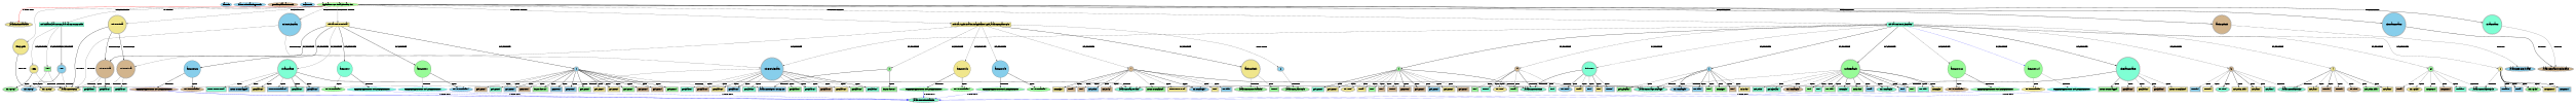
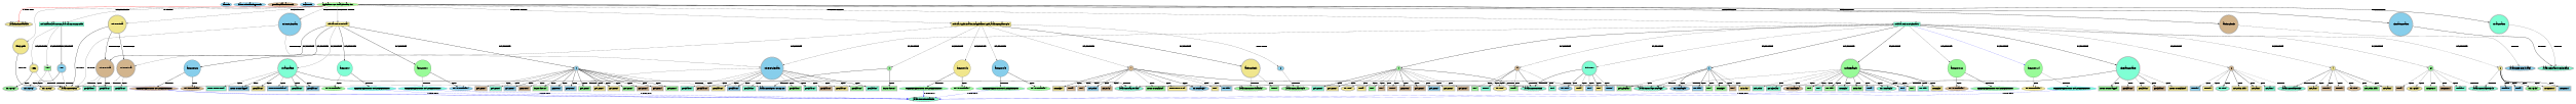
  digraph {
    node [fillcolor=palegreen style=filled isFrameworkType=true vertexType=INSIDE_CALL peripheries=2 shape=box]
    edge [style=solid]
    baseInfo [category=extension_graph fillcolor=skyblue graphId=3690 isAnonymous=false possibleRelation=true isFrameworkType="" vertexType="" peripheries="" shape=""]
    frameworkRelatedTypesInfo [0="javafx.fxml.Initializable" fillcolor=skyblue isFrameworkType="" vertexType="" peripheries="" shape=""]
    possibleCollaborationsInfo [0="3690~CLIENT_METHOD_DECLARATION-INSTANTIATION-~javafx.fxml.Initializable ~javafx.event.EventHandler ~false~true" fillcolor=tan isFrameworkType="" vertexType="" peripheries="" shape=""]
    locationInfo [contextSignature=VcPtVisualSchematicView filePath="/mrempala-sp/sp-master/src/application/VcPtVisualSchematicView.java" fillcolor=skyblue graphId=3690 projectName="mrempala-sp" isFrameworkType="" vertexType="" peripheries="" shape=""]
    n5 [color=red isFrameworkType=false label="application.VcPtVisualSchematicView" vertexType=ROOT_CLIENT_CLASS_DECLARATION peripheries="" shape=""]
    n6 [fillcolor=khaki label="javafx.fxml.Initializable" vertexType=FRAMEWORK_INTERFACE_TYPE shape=""]
    n7 [fillcolor=khaki label=firingSquibs shape=circle vertexType=FIELD_DECLARATION]
    n8 [fillcolor=tan label=label_squibInfo shape=circle vertexType=FIELD_DECLARATION]
    n9 [fillcolor=skyblue label=schematicContainer shape=circle vertexType=FIELD_DECLARATION]
    n10 [fillcolor=skyblue label=universeSchematic shape=circle vertexType=FIELD_DECLARATION]
    n11 [fillcolor=khaki label=universeVisual shape=circle vertexType=FIELD_DECLARATION]
    n12 [fillcolor=aquamarine label=visualContainer shape=circle vertexType=FIELD_DECLARATION]
    n13 [fillcolor=aquamarine isFrameworkType=false label="void initialize(java.net.URL,java.util.ResourceBundle)" vertexType=OVERRIDING_METHOD_DECLARATION peripheries=""]
    n14 [fillcolor=khaki isFrameworkType=false label="void drawUniverseVisual()" vertexType=CLIENT_METHOD_DECLARATION peripheries=""]
    n15 [fillcolor=khaki isFrameworkType=false label="void drawSquibVisual(int,int,application.Squib,javafx.scene.paint.Color)" vertexType=CLIENT_METHOD_DECLARATION peripheries=""]
    n16 [fillcolor=aquamarine isFrameworkType=false label="void drawUniverseSchematic()" vertexType=CLIENT_METHOD_DECLARATION peripheries=""]
    n17 [fillcolor=khaki label="javafx.scene.Group" vertexType=FRAMEWORK_CLASS_TYPE shape=""]
    n18 [fillcolor=skyblue label="javafx.scene.control.Label" vertexType=FRAMEWORK_CLASS_TYPE shape=""]
-   n19 [fillcolor=tan label="javafx.scene.layout.AnchorPane" vertexType=FRAMEWORK_CLASS_TYPE shape=""]
+   n19 [fillcolor=aquamarine label="javafx.scene.layout.AnchorPane" vertexType=FRAMEWORK_CLASS_TYPE shape=""]
    n20 [fillcolor=skyblue label=universeSchematic shape=circle vertexType=VARIABLE_EXPRESION]
    n21 [fillcolor=tan label=universeVisual shape=circle vertexType=VARIABLE_EXPRESION]
    n22 [fillcolor=tan label=universeVisual shape=circle vertexType=VARIABLE_EXPRESION]
    n23 [label=VAR0 vertexType=VARIABLE_EXPRESION]
    n24 [fillcolor=skyblue label=VAR1 shape=circle vertexType=VARIABLE_EXPRESION]
    n25 [fillcolor=khaki label=VAR2 shape=circle vertexType=VARIABLE_EXPRESION]
    n26 [fillcolor=aquamarine label=visualContainer shape=circle vertexType=VARIABLE_EXPRESION]
    n27 [fillcolor=aquamarine isFrameworkType=false label=anonymous7 shape=circle vertexType=VARIABLE_EXPRESION peripheries=""]
    n28 [fillcolor=skyblue label=t shape=circle vertexType=VARIABLE_EXPRESION]
    n29 [isFrameworkType=false label=anonymous11 shape=circle vertexType=VARIABLE_EXPRESION peripheries=""]
    n30 [fillcolor=skyblue isFrameworkType=false label=anonymous26 shape=circle vertexType=VARIABLE_EXPRESION peripheries=""]
    n31 [fillcolor=skyblue label=c vertexType=PARAMETER_DECLARATION shape=""]
    n32 [fillcolor=tan label=r1 shape=circle vertexType=VARIABLE_EXPRESION]
    n33 [fillcolor=khaki isFrameworkType=false label=anonymous46 shape=circle vertexType=VARIABLE_EXPRESION peripheries=""]
    n34 [label=t shape=circle vertexType=VARIABLE_EXPRESION]
    n35 [fillcolor=skyblue isFrameworkType=false label=anonymous49 shape=circle vertexType=VARIABLE_EXPRESION peripheries=""]
    n36 [fillcolor=khaki label=label_squibInfo shape=circle vertexType=VARIABLE_EXPRESION]
    n37 [fillcolor=aquamarine label=schematicContainer shape=circle vertexType=VARIABLE_EXPRESION]
    n38 [fillcolor=khaki label=l shape=circle vertexType=VARIABLE_EXPRESION]
    n39 [fillcolor=khaki label=c shape=circle vertexType=VARIABLE_EXPRESION]
    n40 [fillcolor=skyblue label=r shape=circle vertexType=VARIABLE_EXPRESION]
    n41 [fillcolor=aquamarine label=fireboxText shape=circle vertexType=VARIABLE_EXPRESION]
    n42 [fillcolor=tan label=l2 shape=circle vertexType=VARIABLE_EXPRESION]
    n43 [label=c2 shape=circle vertexType=VARIABLE_EXPRESION]
    n44 [label=squibRectangle shape=circle vertexType=VARIABLE_EXPRESION]
    n45 [label=t shape=circle vertexType=VARIABLE_EXPRESION]
    n46 [fillcolor=tan label=id shape=circle vertexType=VARIABLE_EXPRESION]
    n47 [isFrameworkType=false label=anonymous122 shape=circle vertexType=VARIABLE_EXPRESION peripheries=""]
    n48 [isFrameworkType=false label=anonymous124 shape=circle vertexType=VARIABLE_EXPRESION peripheries=""]
    n49 [label="getChildren()"]
    n50 [fillcolor=aquamarine label="getChildren()"]
    n51 [fillcolor=aquamarine label="getChildren()"]
    n52 [fillcolor=tan label="getChildren()"]
    n53 [fillcolor=khaki label="getChildren()"]
    n54 [fillcolor=skyblue label="getChildren()"]
    n55 [fillcolor=aquamarine label="getChildren()"]
    n56 [label="getChildren()"]
    n57 [fillcolor=aquamarine label="getChildren()"]
    n58 [fillcolor=tan label="getChildren()"]
    n59 [fillcolor=khaki label="getChildren()"]
    n60 [fillcolor=aquamarine label="getChildren()"]
    n61 [fillcolor=aquamarine label="getChildren()"]
    n62 [fillcolor=aquamarine label="getChildren()"]
    n63 [fillcolor=skyblue label="new Group()" vertexType=CONSTRUCTOR_CALL shape=""]
    n64 [fillcolor=khaki label="new Group()" vertexType=CONSTRUCTOR_CALL shape=""]
    n65 [label="new Group()" vertexType=CONSTRUCTOR_CALL shape=""]
    n66 [fillcolor=aquamarine label="javafx.scene.layout.Pane" vertexType=FRAMEWORK_CLASS_TYPE shape=""]
    n67 [fillcolor=aquamarine label="getChildren()"]
    n68 [fillcolor=skyblue label="getChildren()"]
    n69 [fillcolor=aquamarine label="setOnMousePressed()"]
    n70 [fillcolor=skyblue label="setOnMouseDragged()"]
    n71 [fillcolor=khaki label="getChildren()"]
    n72 [fillcolor=skyblue label="setOnMouseReleased()"]
    n73 [color=blue fillcolor=aquamarine isFrameworkType=false label=REFERENCE_ANONYMOUS_DECLARATION vertexType=REFERENCE_ANONYMOUS_DECLARATION peripheries="" shape=""]
    n74 [isFrameworkType=false label="new EventHandler()" vertexType=CONSTRUCTOR_CALL peripheries="" shape=""]
    n75 [fillcolor=skyblue label="javafx.scene.input.MouseEvent" vertexType=FRAMEWORK_CLASS_TYPE]
    n76 [fillcolor=skyblue label="getButton()"]
    n77 [fillcolor=skyblue label="getButton()"]
    n78 [fillcolor=tan label="getButton()"]
    n79 [label="getSceneX()"]
    n80 [fillcolor=khaki label="getSceneY()"]
    n81 [fillcolor=khaki label="getSceneX()"]
    n82 [label="getSceneY()"]
    n83 [fillcolor=tan label="getSceneX()"]
    n84 [fillcolor=tan label="getSceneY()"]
    n85 [label="getSceneX()"]
    n86 [fillcolor=tan label="getSceneY()"]
    n87 [fillcolor=aquamarine label="getSceneX()"]
    n88 [fillcolor=skyblue label="getSceneY()"]
    n89 [label="isControlDown()"]
    n90 [color=blue fillcolor=aquamarine isFrameworkType=false label=REFERENCE_ANONYMOUS_DECLARATION vertexType=REFERENCE_ANONYMOUS_DECLARATION peripheries="" shape=""]
    n91 [fillcolor=skyblue isFrameworkType=false label="new EventHandler()" vertexType=CONSTRUCTOR_CALL peripheries="" shape=""]
    n92 [color=blue fillcolor=tan isFrameworkType=false label=REFERENCE_ANONYMOUS_DECLARATION vertexType=REFERENCE_ANONYMOUS_DECLARATION peripheries="" shape=""]
    n93 [fillcolor=tan isFrameworkType=false label="new EventHandler()" vertexType=CONSTRUCTOR_CALL peripheries="" shape=""]
    n94 [fillcolor=aquamarine label="javafx.event.EventHandler" vertexType=FRAMEWORK_INTERFACE_TYPE shape=""]
    n95 [label="javafx.scene.paint.Color" vertexType=FRAMEWORK_CLASS_TYPE shape=""]
    n96 [fillcolor=aquamarine label="javafx.scene.shape.Rectangle" vertexType=FRAMEWORK_CLASS_TYPE shape=""]
    n97 [fillcolor=skyblue label="new Rectangle()" vertexType=CONSTRUCTOR_CALL shape=""]
    n98 [fillcolor=khaki label="setX()"]
    n99 [fillcolor=tan label="setY()"]
    n100 [fillcolor=skyblue label="setWidth()"]
    n101 [fillcolor=khaki label="setHeight()"]
    n102 [fillcolor=tan label="setFill()"]
    n103 [fillcolor=skyblue label="setStroke()"]
    n104 [fillcolor=tan label="setStroke()"]
    n105 [label="setOnMouseClicked()"]
    n106 [fillcolor=khaki label="setOnMouseMoved()"]
    n107 [color=blue isFrameworkType=false label=REFERENCE_ANONYMOUS_DECLARATION vertexType=REFERENCE_ANONYMOUS_DECLARATION peripheries="" shape=""]
    n108 [isFrameworkType=false label="new EventHandler()" vertexType=CONSTRUCTOR_CALL peripheries="" shape=""]
    n109 [label="isControlDown()"]
    n110 [color=blue isFrameworkType=false label=REFERENCE_ANONYMOUS_DECLARATION vertexType=REFERENCE_ANONYMOUS_DECLARATION peripheries="" shape=""]
    n111 [isFrameworkType=false label="new EventHandler()" vertexType=CONSTRUCTOR_CALL peripheries="" shape=""]
    n112 [label="javafx.scene.control.Labeled" vertexType=FRAMEWORK_CLASS_TYPE shape=""]
    n113 [label="setText()"]
    n114 [fillcolor=khaki label="getChildren()"]
    n115 [fillcolor=tan label="getChildren()"]
    n116 [fillcolor=khaki label="setOnMouseClicked()"]
    n117 [label="setOnMouseDragged()"]
    n118 [fillcolor=tan label="getChildren()"]
    n119 [fillcolor=aquamarine label="javafx.scene.shape.Line" vertexType=FRAMEWORK_CLASS_TYPE shape=""]
    n120 [fillcolor=tan label="new Line()" vertexType=CONSTRUCTOR_CALL shape=""]
    n121 [label="setStrokeWidth()"]
    n122 [fillcolor=khaki label="setStartX()"]
    n123 [fillcolor=khaki label="setStartY()"]
    n124 [fillcolor=tan label="setEndX()"]
    n125 [fillcolor=tan label="setEndY()"]
    n126 [fillcolor=aquamarine label="javafx.scene.shape.Circle" vertexType=FRAMEWORK_CLASS_TYPE shape=""]
    n127 [label="new Circle()" vertexType=CONSTRUCTOR_CALL shape=""]
    n128 [fillcolor=khaki label="setCenterX()"]
    n129 [fillcolor=skyblue label="setCenterY()"]
    n130 [fillcolor=skyblue label="setRadius()"]
    n131 [fillcolor=skyblue label="setFill()"]
    n132 [fillcolor=skyblue label="new Rectangle()" vertexType=CONSTRUCTOR_CALL shape=""]
    n133 [fillcolor=skyblue label="setWidth()"]
    n134 [label="setHeight()"]
    n135 [label="setX()"]
    n136 [fillcolor=tan label="setY()"]
    n137 [fillcolor=khaki label="setStroke()"]
    n138 [label="getStyleClass()"]
    n139 [fillcolor=aquamarine label="javafx.scene.text.Text" vertexType=FRAMEWORK_CLASS_TYPE shape=""]
    n140 [fillcolor=skyblue label="new Text()" vertexType=CONSTRUCTOR_CALL shape=""]
    n141 [fillcolor=khaki label="setFill()"]
    n142 [fillcolor=skyblue label="setX()"]
    n143 [fillcolor=khaki label="setY()"]
    n144 [fillcolor=skyblue label="setText()"]
    n145 [fillcolor=aquamarine label="new Line()" vertexType=CONSTRUCTOR_CALL shape=""]
    n146 [fillcolor=khaki label="setStrokeWidth()"]
    n147 [fillcolor=khaki label="setStartX()"]
    n148 [fillcolor=aquamarine label="setStartY()"]
    n149 [fillcolor=skyblue label="setEndX()"]
    n150 [fillcolor=khaki label="setEndY()"]
    n151 [fillcolor=khaki label="new Circle()" vertexType=CONSTRUCTOR_CALL shape=""]
    n152 [label="setCenterX()"]
    n153 [fillcolor=tan label="setCenterY()"]
    n154 [fillcolor=aquamarine label="setRadius()"]
    n155 [fillcolor=tan label="setFill()"]
    n156 [fillcolor=aquamarine label="new Rectangle()" vertexType=CONSTRUCTOR_CALL shape=""]
    n157 [fillcolor=skyblue label="setX()"]
    n158 [label="setY()"]
    n159 [fillcolor=aquamarine label="setWidth()"]
    n160 [fillcolor=khaki label="setHeight()"]
    n161 [fillcolor=aquamarine label="setStroke()"]
    n162 [fillcolor=aquamarine label="getStyleClass()"]
    n163 [fillcolor=tan label="new Rectangle()" vertexType=CONSTRUCTOR_CALL shape=""]
    n164 [label="setX()"]
    n165 [fillcolor=aquamarine label="setY()"]
    n166 [label="setWidth()"]
    n167 [fillcolor=aquamarine label="setHeight()"]
    n168 [label="setStroke()"]
    n169 [fillcolor=skyblue label="setFill()"]
    n170 [fillcolor=khaki label="new Text()" vertexType=CONSTRUCTOR_CALL shape=""]
    n171 [fillcolor=khaki label="setFill()"]
    n172 [label="setX()"]
    n173 [fillcolor=tan label="setY()"]
    n174 [fillcolor=tan label="setText()"]
    n175 [fillcolor=tan label="getButton()"]
    n176 [fillcolor=tan label="getSceneX()"]
    n177 [fillcolor=skyblue label="getSceneY()"]
    n178 [fillcolor=khaki label="getSceneX()"]
    n179 [fillcolor=tan label="getSceneY()"]
    n180 [fillcolor=aquamarine label="getSceneX()"]
    n181 [fillcolor=khaki label="getSceneY()"]
    n182 [fillcolor=khaki label="new Text()" vertexType=CONSTRUCTOR_CALL shape=""]
    n183 [label="setFill()"]
    n184 [fillcolor=aquamarine label="setX()"]
    n185 [label="setY()"]
    n186 [fillcolor=aquamarine label="setText()"]
    n187 [color=blue isFrameworkType=false label=REFERENCE_ANONYMOUS_DECLARATION vertexType=REFERENCE_ANONYMOUS_DECLARATION peripheries="" shape=""]
    n188 [fillcolor=tan isFrameworkType=false label="new EventHandler()" vertexType=CONSTRUCTOR_CALL peripheries="" shape=""]
    n189 [color=blue fillcolor=aquamarine isFrameworkType=false label=REFERENCE_ANONYMOUS_DECLARATION vertexType=REFERENCE_ANONYMOUS_DECLARATION peripheries="" shape=""]
    n190 [fillcolor=khaki isFrameworkType=false label="new EventHandler()" vertexType=CONSTRUCTOR_CALL peripheries="" shape=""]
    n5 -> n6 [color=red label=IMPLEMENT style=bold]
    n5 -> n7 [label=DECLARE_FIELD]
    n5 -> n8 [label=DECLARE_FIELD style=bold]
    n5 -> n9 [label=DECLARE_FIELD style=bold]
    n5 -> n10 [label=DECLARE_FIELD]
    n5 -> n11 [label=DECLARE_FIELD]
    n5 -> n12 [label=DECLARE_FIELD style=bold]
    n5 -> n13 [label=OVERRIDE]
    n5 -> n14 [label=DECLARE_METHOD]
    n5 -> n15 [label=DECLARE_METHOD]
    n5 -> n16 [label=DECLARE_METHOD]
    n7 -> n17 [label=OF_TYPE style=bold]
    n8 -> n18 [label=OF_TYPE]
    n9 -> n19 [label=OF_TYPE style=bold]
    n10 -> n17 [label=OF_TYPE]
    n10 -> n20 [label=REFERENCE]
    n11 -> n17 [label=OF_TYPE style=bold]
    n11 -> n21 [label=REFERENCE style=bold]
    n11 -> n22 [label=REFERENCE style=bold]
    n12 -> n19 [label=OF_TYPE]
    n13 -> n23 [label=INSTANTIATE]
    n13 -> n24 [label=INSTANTIATE style=bold]
    n13 -> n25 [label=INSTANTIATE]
    n14 -> n21 [label=INSTANTIATE style=bold]
    n14 -> n26 [label=INSTANTIATE]
    n14 -> n27 [label=INSTANTIATE style=bold]
    n14 -> n28 [label=INSTANTIATE style=bold]
    n14 -> n29 [label=INSTANTIATE style=bold]
    n14 -> n30 [label=INSTANTIATE style=bold]
    n15 -> n22 [label=INSTANTIATE]
    n15 -> n31 [label=PARAMETER]
    n15 -> n32 [label=INSTANTIATE]
    n15 -> n33 [label=INSTANTIATE]
    n15 -> n34 [label=INSTANTIATE]
    n15 -> n35 [label=INSTANTIATE]
    n15 -> n36 [label=INSTANTIATE style=bold]
    n16 -> n20 [label=INSTANTIATE]
    n16 -> n37 [label=INSTANTIATE style=bold]
    n16 -> n38 [label=INSTANTIATE]
    n16 -> n39 [label=INSTANTIATE]
    n16 -> n40 [label=INSTANTIATE style=bold]
    n16 -> n41 [label=INSTANTIATE]
    n16 -> n42 [label=INSTANTIATE]
    n16 -> n43 [label=INSTANTIATE]
    n16 -> n44 [label=INSTANTIATE style=bold]
    n16 -> n45 [label=INSTANTIATE style=bold]
    n16 -> n46 [label=INSTANTIATE]
    n16 -> n47 [label=INSTANTIATE]
    n16 -> n48 [color=blue label=INSTANTIATE]
    n20 -> n17 [label=OF_TYPE]
    n20 -> n49 [label=CALL]
    n20 -> n50 [label=CALL style=bold]
    n20 -> n51 [label=CALL]
    n20 -> n52 [label=CALL]
    n20 -> n53 [label=CALL style=bold]
    n20 -> n54 [label=CALL style=bold]
    n20 -> n55 [label=CALL]
    n20 -> n56 [label=CALL]
    n20 -> n57 [label=CALL style=bold]
    n20 -> n58 [label=CALL]
    n20 -> n59 [label=CALL]
    n21 -> n17 [label=OF_TYPE]
    n21 -> n60 [label=CALL style=bold]
    n21 -> n61 [label=CALL]
    n22 -> n17 [label=OF_TYPE]
    n22 -> n62 [label=CALL]
    n23 -> n17 [label=OF_TYPE]
    n23 -> n63 [label=CALL]
    n24 -> n17 [label=OF_TYPE]
    n24 -> n64 [label=CALL style=bold]
    n25 -> n17 [label=OF_TYPE]
    n25 -> n65 [label=CALL style=bold]
    n26 -> n66 [label=OF_TYPE style=bold]
    n26 -> n67 [label=CALL style=bold]
    n26 -> n68 [label=CALL style=bold]
    n26 -> n69 [label=CALL]
    n26 -> n70 [label=CALL style=bold]
    n26 -> n71 [label=CALL style=bold]
    n26 -> n72 [label=CALL]
    n27 -> n73 [label=OF_TYPE style=bold]
    n27 -> n74 [label=CALL]
    n28 -> n75 [label=OF_TYPE]
    n28 -> n76 [label=CALL style=bold]
    n28 -> n77 [label=CALL style=bold]
    n28 -> n78 [label=CALL]
    n28 -> n79 [label=CALL style=bold]
    n28 -> n80 [label=CALL style=bold]
    n28 -> n81 [label=CALL style=bold]
    n28 -> n82 [label=CALL style=bold]
    n28 -> n83 [label=CALL style=bold]
    n28 -> n84 [label=CALL style=bold]
    n28 -> n85 [label=CALL style=bold]
    n28 -> n86 [label=CALL]
    n28 -> n87 [label=CALL]
    n28 -> n88 [label=CALL style=bold]
    n28 -> n89 [label=CALL style=bold]
    n29 -> n90 [label=OF_TYPE]
    n29 -> n91 [label=CALL style=bold]
    n30 -> n92 [label=OF_TYPE style=bold]
    n30 -> n93 [label=CALL style=bold]
    n31 -> n95 [label=OF_TYPE]
    n32 -> n96 [label=OF_TYPE style=bold]
    n32 -> n97 [label=CALL style=bold]
    n32 -> n98 [label=CALL]
    n32 -> n99 [label=CALL]
    n32 -> n100 [label=CALL]
    n32 -> n101 [label=CALL style=bold]
    n32 -> n102 [label=CALL]
    n32 -> n103 [label=CALL style=bold]
    n32 -> n104 [label=CALL]
    n32 -> n105 [label=CALL]
    n32 -> n106 [label=CALL]
    n33 -> n107 [label=OF_TYPE style=bold]
    n33 -> n108 [label=CALL style=bold]
    n34 -> n75 [label=OF_TYPE style=bold]
    n34 -> n109 [label=CALL style=bold]
    n35 -> n110 [label=OF_TYPE style=bold]
    n35 -> n111 [label=CALL style=bold]
    n36 -> n112 [label=OF_TYPE]
    n36 -> n113 [label=CALL]
    n37 -> n66 [label=OF_TYPE style=bold]
    n37 -> n114 [label=CALL]
    n37 -> n115 [label=CALL style=bold]
    n37 -> n116 [label=CALL]
    n37 -> n117 [label=CALL style=bold]
    n37 -> n118 [label=CALL]
-   n38 -> n119 [label=OF_TYPE style=bold]
+   n38 -> n119 [label=REFERENCE style=bold]
    n38 -> n120 [label=CALL]
    n38 -> n121 [label=CALL]
    n38 -> n122 [label=CALL style=bold]
    n38 -> n123 [label=CALL]
    n38 -> n124 [label=CALL style=bold]
    n38 -> n125 [label=CALL]
    n39 -> n126 [label=OF_TYPE]
    n39 -> n127 [label=CALL style=bold]
    n39 -> n128 [label=CALL]
    n39 -> n129 [label=CALL style=bold]
    n39 -> n130 [label=CALL]
    n39 -> n131 [label=CALL style=bold]
    n40 -> n96 [label=OF_TYPE style=bold]
    n40 -> n132 [label=CALL style=bold]
    n40 -> n133 [label=CALL style=bold]
    n40 -> n134 [label=CALL style=bold]
    n40 -> n135 [label=CALL]
    n40 -> n136 [label=CALL style=bold]
    n40 -> n137 [label=CALL]
    n40 -> n138 [label=CALL]
    n41 -> n139 [label=OF_TYPE style=bold]
    n41 -> n140 [label=CALL style=bold]
    n41 -> n141 [label=CALL]
    n41 -> n142 [label=CALL]
    n41 -> n143 [label=CALL style=bold]
    n41 -> n144 [label=CALL]
    n42 -> n119 [label=OF_TYPE]
    n42 -> n145 [label=CALL style=bold]
    n42 -> n146 [label=CALL style=bold]
    n42 -> n147 [label=CALL style=bold]
    n42 -> n148 [label=CALL]
    n42 -> n149 [label=CALL]
    n42 -> n150 [label=CALL]
    n43 -> n126 [label=OF_TYPE]
    n43 -> n151 [label=CALL]
    n43 -> n152 [label=CALL]
    n43 -> n153 [label=CALL]
    n43 -> n154 [label=CALL]
    n43 -> n155 [label=CALL]
    n44 -> n96 [label=OF_TYPE]
    n44 -> n156 [label=CALL style=bold]
    n44 -> n157 [label=CALL style=bold]
    n44 -> n158 [label=CALL style=bold]
    n44 -> n159 [label=CALL]
    n44 -> n160 [label=CALL style=bold]
    n44 -> n161 [label=CALL]
    n44 -> n162 [label=CALL]
    n44 -> n163 [label=CALL]
    n44 -> n164 [label=CALL style=bold]
    n44 -> n165 [label=CALL]
    n44 -> n166 [label=CALL style=bold]
    n44 -> n167 [label=CALL style=bold]
    n44 -> n168 [label=CALL style=bold]
    n44 -> n169 [label=CALL]
    n45 -> n139 [label=OF_TYPE style=bold]
    n45 -> n170 [label=CALL]
    n45 -> n171 [label=CALL]
    n45 -> n172 [label=CALL]
    n45 -> n173 [label=CALL]
    n45 -> n174 [label=CALL]
    n45 -> n175 [label=CALL style=bold]
    n45 -> n176 [label=CALL style=bold]
    n45 -> n177 [label=CALL]
    n45 -> n178 [label=CALL]
    n45 -> n179 [label=CALL]
    n45 -> n180 [label=CALL style=bold]
    n45 -> n181 [label=CALL style=bold]
    n46 -> n139 [label=OF_TYPE style=bold]
    n46 -> n182 [label=CALL]
    n46 -> n183 [label=CALL]
    n46 -> n184 [label=CALL]
    n46 -> n185 [label=CALL]
    n46 -> n186 [label=CALL style=bold]
    n47 -> n187 [label=OF_TYPE style=bold]
    n47 -> n188 [label=CALL style=bold]
    n48 -> n189 [label=OF_TYPE]
    n48 -> n190 [label=CALL]
    n73 -> n94 [color=blue label=IMPLEMENT]
    n90 -> n94 [color=blue label=IMPLEMENT]
    n92 -> n94 [color=blue label=IMPLEMENT style=bold]
    n107 -> n94 [color=blue label=IMPLEMENT style=bold]
    n110 -> n94 [color=blue label=IMPLEMENT]
    n187 -> n94 [color=blue label=IMPLEMENT]
    n189 -> n94 [color=blue label=IMPLEMENT]
  }
